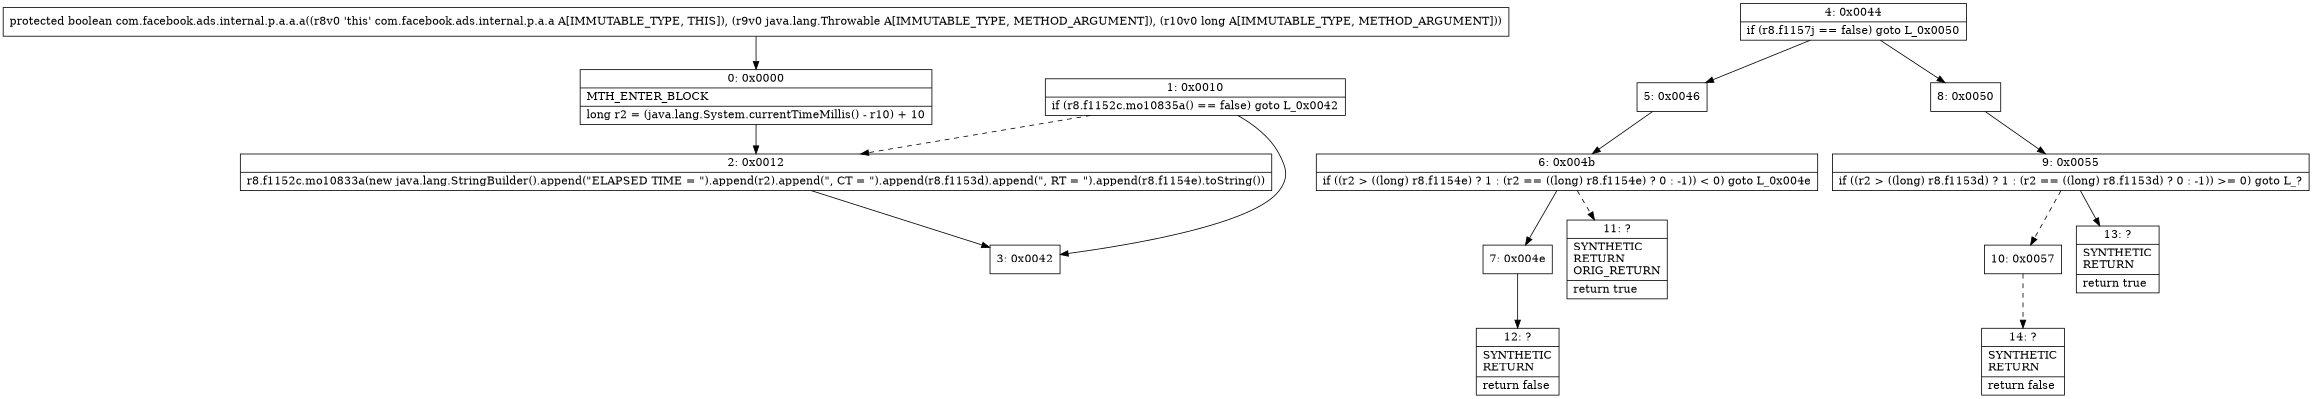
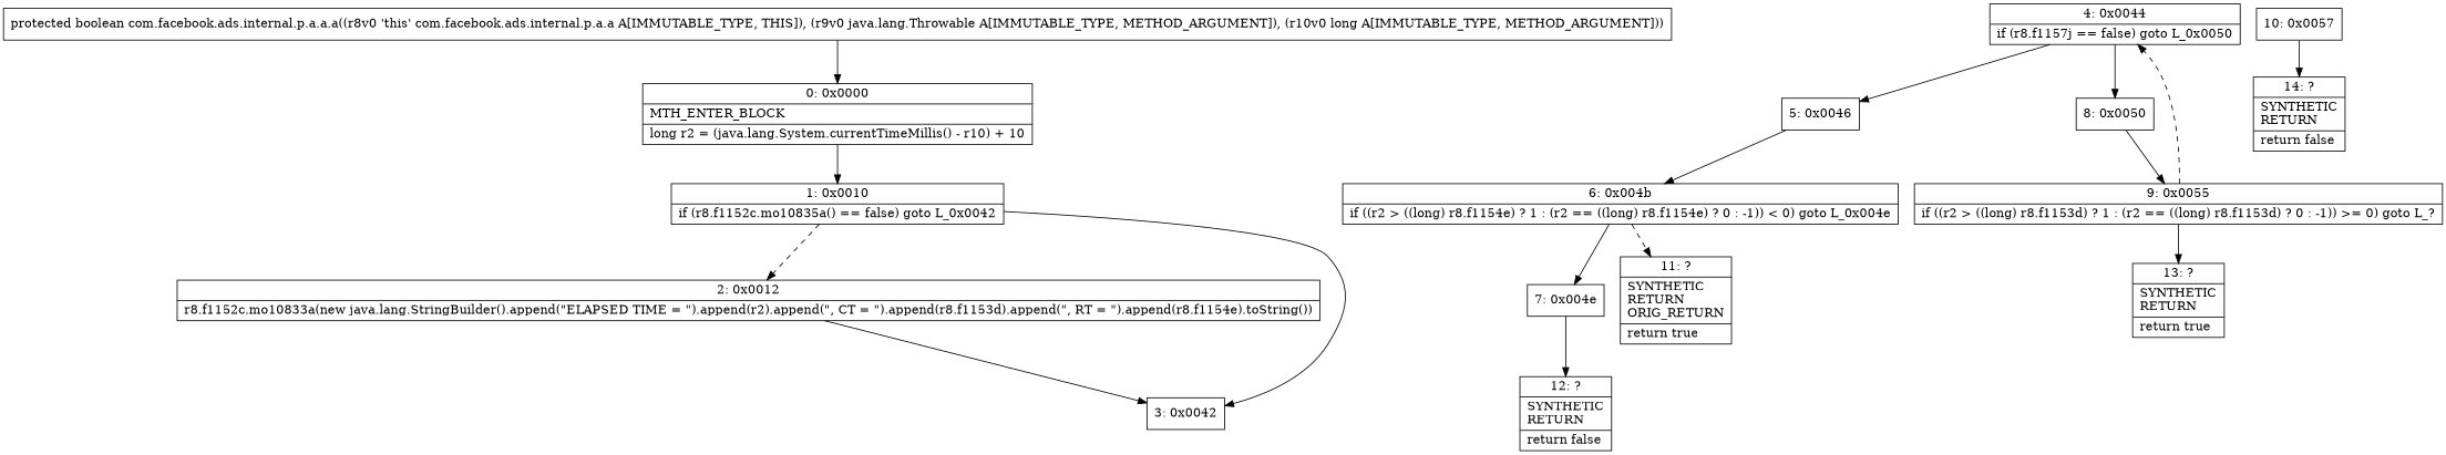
  digraph {
    node [shape=record]
    n1 [label="{0\:\ 0x0000|MTH_ENTER_BLOCK\l|long r2 = (java.lang.System.currentTimeMillis() \- r10) + 10\l}"]
    n2 [label="{1\:\ 0x0010|if (r8.f1152c.mo10835a() == false) goto L_0x0042\l}"]
    n3 [label="{2\:\ 0x0012|r8.f1152c.mo10833a(new java.lang.StringBuilder().append(\"ELAPSED TIME = \").append(r2).append(\", CT = \").append(r8.f1153d).append(\", RT = \").append(r8.f1154e).toString())\l}"]
    n4 [label="{3\:\ 0x0042}"]
    n5 [label="{4\:\ 0x0044|if (r8.f1157j == false) goto L_0x0050\l}"]
    n6 [label="{5\:\ 0x0046}"]
    n7 [label="{8\:\ 0x0050}"]
    n8 [label="{6\:\ 0x004b|if ((r2 \> ((long) r8.f1154e) ? 1 : (r2 == ((long) r8.f1154e) ? 0 : \-1)) \< 0) goto L_0x004e\l}"]
    n9 [label="{9\:\ 0x0055|if ((r2 \> ((long) r8.f1153d) ? 1 : (r2 == ((long) r8.f1153d) ? 0 : \-1)) \>= 0) goto L_?\l}"]
    n10 [label="{7\:\ 0x004e}"]
    n11 [label="{11\:\ ?|SYNTHETIC\lRETURN\lORIG_RETURN\l|return true\l}"]
    n12 [label="{12\:\ ?|SYNTHETIC\lRETURN\l|return false\l}"]
    n13 [label="{10\:\ 0x0057}"]
    n14 [label="{13\:\ ?|SYNTHETIC\lRETURN\l|return true\l}"]
    n15 [label="{14\:\ ?|SYNTHETIC\lRETURN\l|return false\l}"]
    n16 [label="{protected boolean com.facebook.ads.internal.p.a.a.a((r8v0 'this' com.facebook.ads.internal.p.a.a A[IMMUTABLE_TYPE, THIS]), (r9v0 java.lang.Throwable A[IMMUTABLE_TYPE, METHOD_ARGUMENT]), (r10v0 long A[IMMUTABLE_TYPE, METHOD_ARGUMENT])) }"]
-   n1 -> n3
+   n1 -> n2
    n2 -> n3 [style=dashed]
    n2 -> n4
    n3 -> n4
    n5 -> n6 [style=solid]
    n5 -> n7
    n6 -> n8
    n7 -> n9
    n8 -> n10
    n8 -> n11 [style=dashed]
-   n9 -> n13 [style=dashed]
+   n9 -> n5 [style=dashed]
    n9 -> n14
    n10 -> n12
-   n13 -> n15 [style=dashed]
+   n13 -> n15
    n16 -> n1
  }
